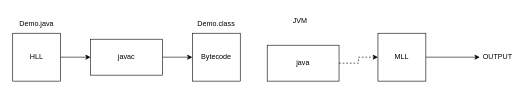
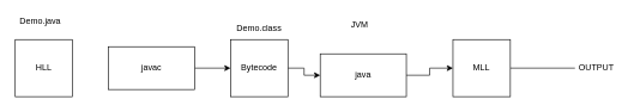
  <mxCell id="0" />
  <mxCell id="1" parent="0" />
- <mxCell id="2" value="" style="edgeStyle=orthogonalEdgeStyle;rounded=0;orthogonalLoop=1;jettySize=auto;html=1;" edge="1" parent="1" source="3" target="12"><mxGeometry relative="1" as="geometry" /></mxCell>
  <mxCell id="3" value="HLL" style="whiteSpace=wrap;html=1;aspect=fixed;" vertex="1" parent="1"><mxGeometry x="20" y="55" width="80" height="80" as="geometry" /></mxCell>
+ <mxCell id="4" value="" style="edgeStyle=orthogonalEdgeStyle;rounded=0;orthogonalLoop=1;jettySize=auto;html=1;" edge="1" parent="1" source="5" target="14"><mxGeometry relative="1" as="geometry" /></mxCell>
  <mxCell id="5" value="Bytecode" style="whiteSpace=wrap;html=1;aspect=fixed;" vertex="1" parent="1"><mxGeometry x="320" y="55" width="80" height="80" as="geometry" /></mxCell>
- <mxCell id="6" value="" style="edgeStyle=orthogonalEdgeStyle;rounded=0;orthogonalLoop=1;jettySize=auto;html=1;" edge="1" parent="1" source="7" target="8"><mxGeometry relative="1" as="geometry" /></mxCell>
+ <mxCell id="6" value="" style="edgeStyle=orthogonalEdgeStyle;rounded=0;orthogonalLoop=1;jettySize=auto;html=1;endArrow=none;" edge="1" parent="1" source="7" target="8"><mxGeometry relative="1" as="geometry" /></mxCell>
  <mxCell id="7" value="MLL" style="whiteSpace=wrap;html=1;aspect=fixed;" vertex="1" parent="1"><mxGeometry x="630" y="55" width="80" height="80" as="geometry" /></mxCell>
  <mxCell id="8" value="OUTPUT" style="text;html=1;align=center;verticalAlign=middle;whiteSpace=wrap;rounded=0;" vertex="1" parent="1"><mxGeometry x="800" y="80" width="60" height="30" as="geometry" /></mxCell>
- <mxCell id="9" value="Demo.java" style="text;html=1;align=center;verticalAlign=middle;whiteSpace=wrap;rounded=0;" vertex="1" parent="1"><mxGeometry x="30" y="25" width="60" height="30" as="geometry" /></mxCell>
+ <mxCell id="9" value="Demo.java" style="text;html=1;align=center;verticalAlign=middle;whiteSpace=wrap;rounded=0;" vertex="1" parent="1"><mxGeometry x="25" y="15" width="60" height="30" as="geometry" /></mxCell>
  <mxCell id="10" value="Demo.class" style="text;html=1;align=center;verticalAlign=middle;whiteSpace=wrap;rounded=0;" vertex="1" parent="1"><mxGeometry x="330" y="25" width="60" height="30" as="geometry" /></mxCell>
  <mxCell id="11" value="" style="edgeStyle=orthogonalEdgeStyle;rounded=0;orthogonalLoop=1;jettySize=auto;html=1;" edge="1" parent="1" source="12" target="5"><mxGeometry relative="1" as="geometry" /></mxCell>
  <mxCell id="12" value="javac" style="rounded=0;whiteSpace=wrap;html=1;" vertex="1" parent="1"><mxGeometry x="150" y="65" width="120" height="60" as="geometry" /></mxCell>
- <mxCell id="13" value="" style="edgeStyle=orthogonalEdgeStyle;rounded=0;orthogonalLoop=1;jettySize=auto;html=1;dashed=1;" edge="1" parent="1" source="14" target="7"><mxGeometry relative="1" as="geometry" /></mxCell>
+ <mxCell id="13" value="" style="edgeStyle=orthogonalEdgeStyle;rounded=0;orthogonalLoop=1;jettySize=auto;html=1;" edge="1" parent="1" source="14" target="7"><mxGeometry relative="1" as="geometry" /></mxCell>
  <mxCell id="14" value="java" style="rounded=0;whiteSpace=wrap;html=1;" vertex="1" parent="1"><mxGeometry x="445" y="75" width="120" height="60" as="geometry" /></mxCell>
  <mxCell id="15" value="JVM" style="text;html=1;align=center;verticalAlign=middle;whiteSpace=wrap;rounded=0;" vertex="1" parent="1"><mxGeometry x="470" y="20" width="60" height="30" as="geometry" /></mxCell>
